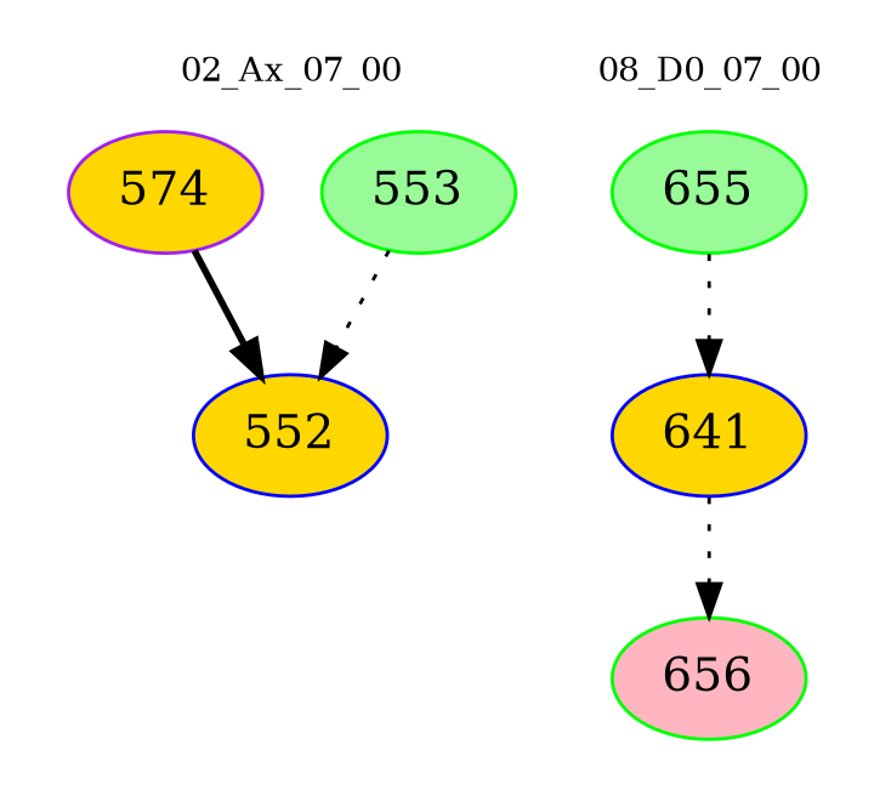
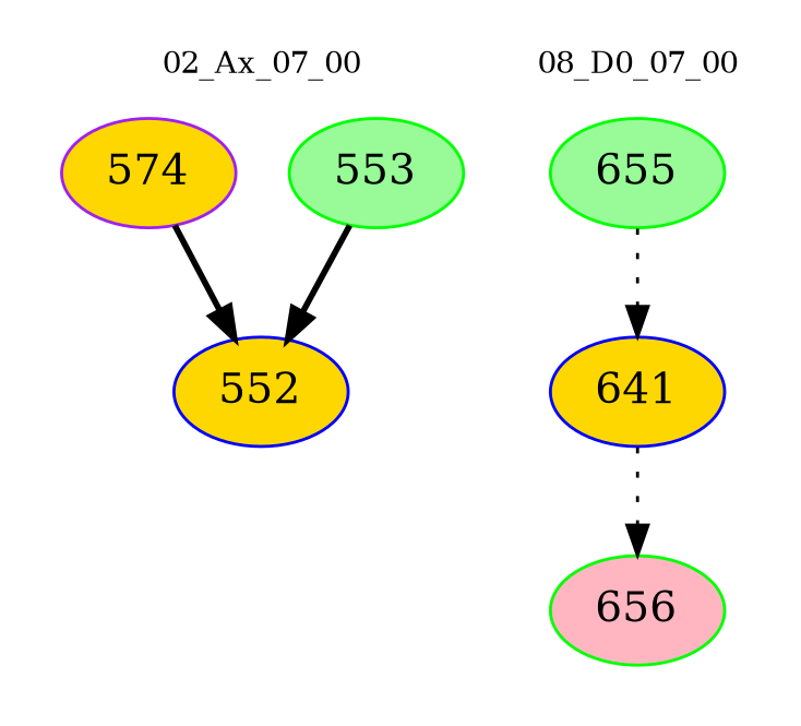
  digraph {
    node [color=green fillcolor=gold style=filled]
    edge [color=black style=bold]
    n1 [fillcolor=palegreen label=553]
    n2 [color=blue label=552]
    n3 [color=purple label=574]
    n4 [fillcolor=palegreen label=655]
    n5 [color=blue label=641]
    n6 [fillcolor=lightpink label=656]
    subgraph cluster_1 {
      color=white
      fontsize=10
      label="02_Ax_07_00"
      n1
      n2
      n3
    }
    subgraph cluster_2 {
      color=white
      fontsize=10
      label="08_D0_07_00"
      n4
      n5
      n6
    }
-   n1 -> n2 [style=dotted]
+   n1 -> n2
    n3 -> n2
    n4 -> n5 [style=dotted]
    n5 -> n6 [style=dotted]
  }
